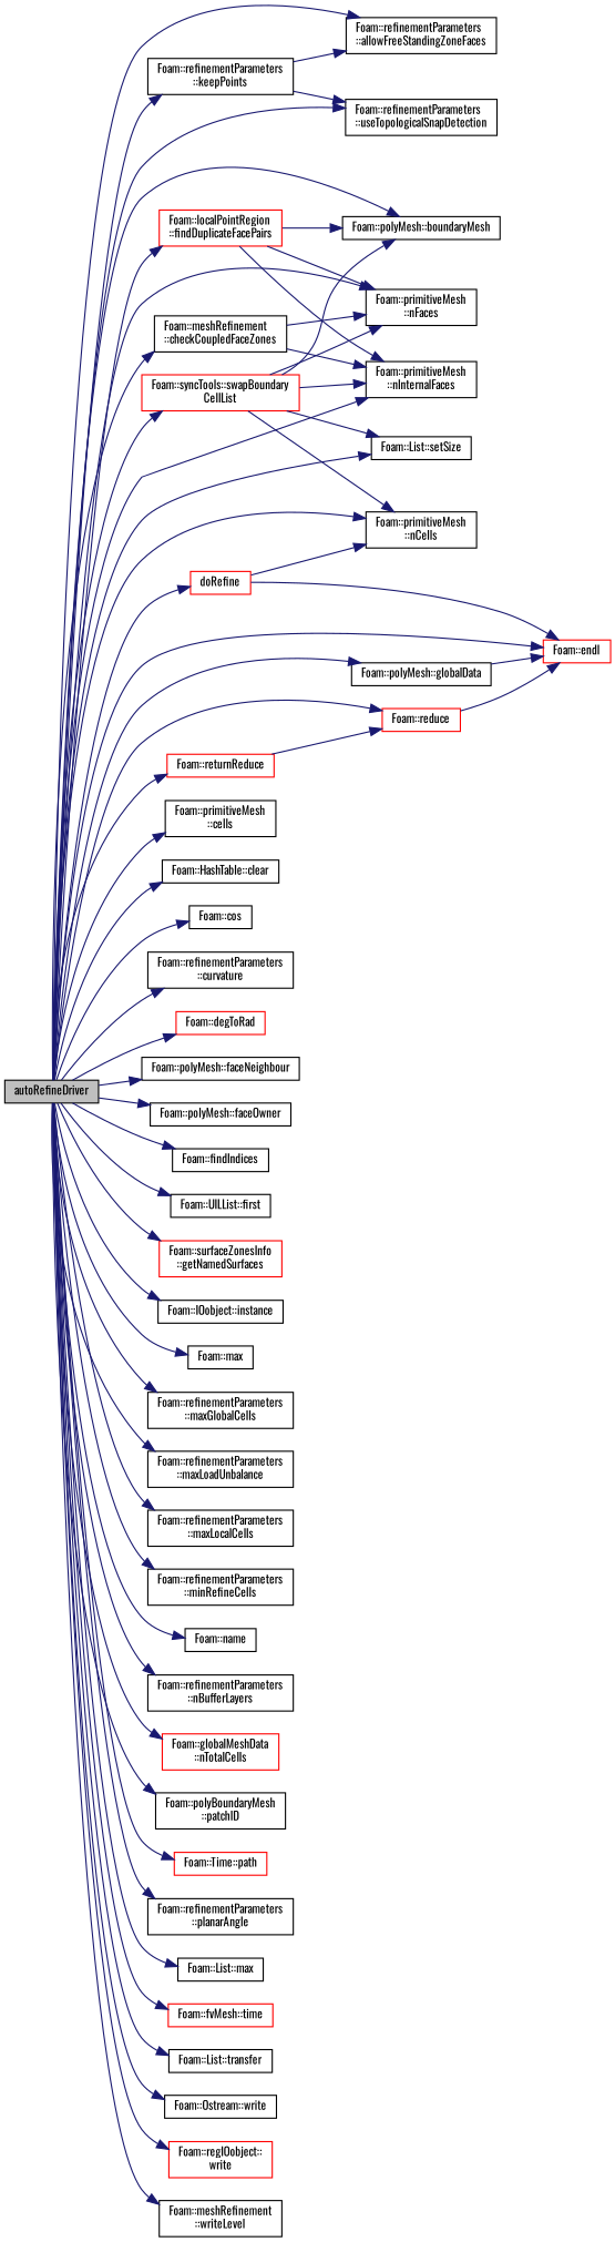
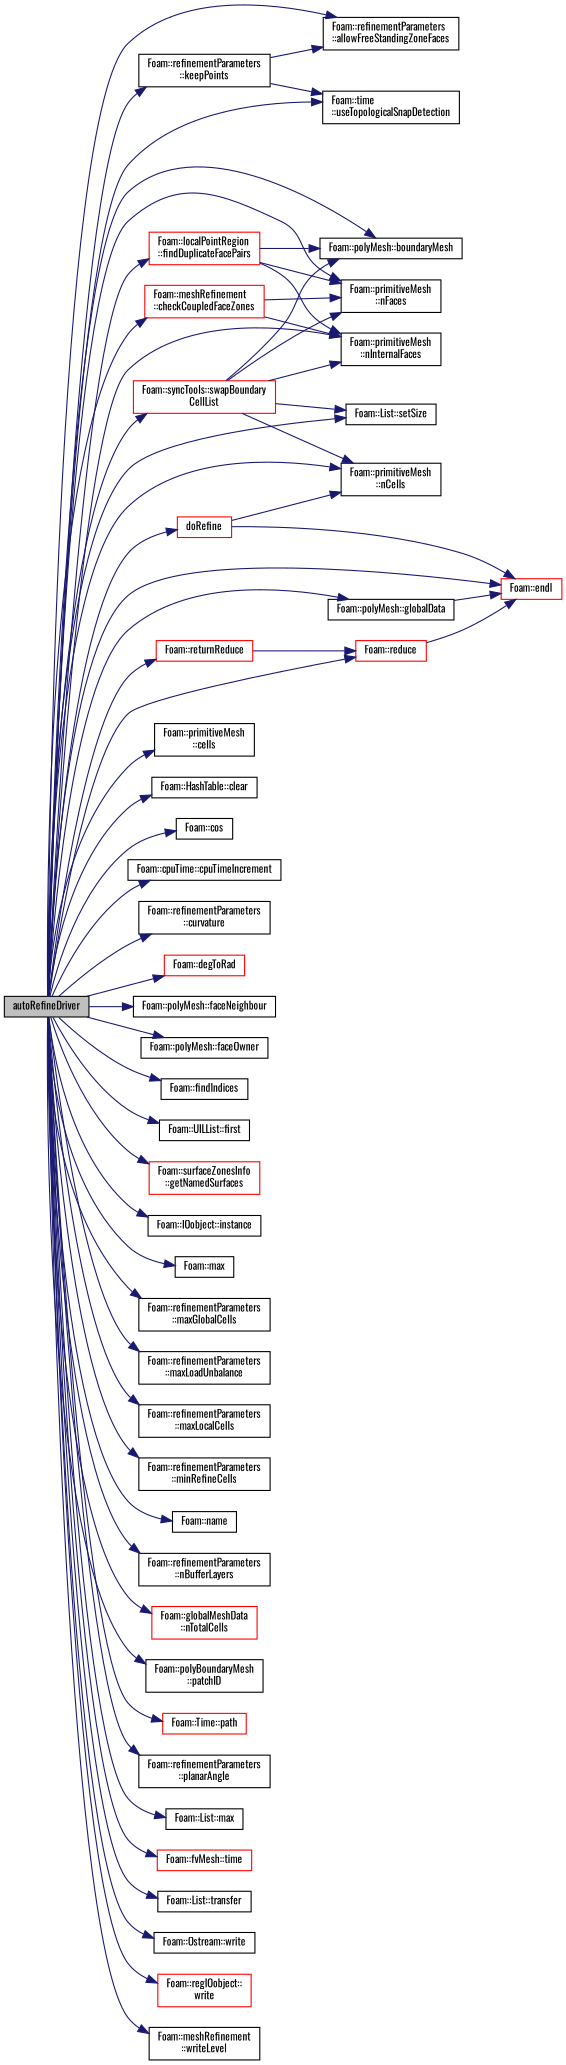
  digraph {
    fontname=Oswald
    rankdir=LR
    node [color=black fontname=Oswald fontsize=10 shape=record]
    edge [color=midnightblue fontname=Oswald fontsize=10 labelfontname=FreeSans labelfontsize=10 style=solid]
    n1 [fillcolor=grey75 fontcolor=black height=0.2 label=autoRefineDriver style=filled width=0.4]
    n2 [height=0.2 label="Foam::refinementParameters\l::allowFreeStandingZoneFaces" width=0.4]
    n3 [height=0.2 label="Foam::polyMesh::boundaryMesh" width=0.4]
    n4 [height=0.2 label="Foam::primitiveMesh\l::cells" width=0.4]
-   n5 [height=0.2 label="Foam::meshRefinement\l::checkCoupledFaceZones" width=0.4]
+   n5 [color=red height=0.2 label="Foam::meshRefinement\l::checkCoupledFaceZones" width=0.4]
    n6 [height=0.2 label="Foam::primitiveMesh\l::nFaces" width=0.4]
    n7 [height=0.2 label="Foam::primitiveMesh\l::nInternalFaces" width=0.4]
    n8 [height=0.2 label="Foam::HashTable::clear" width=0.4]
    n9 [height=0.2 label="Foam::cos" width=0.4]
+   n10 [height=0.2 label="Foam::cpuTime::cpuTimeIncrement" width=0.4]
    n11 [height=0.2 label="Foam::refinementParameters\l::curvature" width=0.4]
    n12 [color=red height=0.2 label="Foam::degToRad" width=0.4]
    n13 [color=red height=0.2 label=doRefine width=0.4]
    n14 [color=red height=0.2 label="Foam::endl" width=0.4]
    n15 [height=0.2 label="Foam::primitiveMesh\l::nCells" width=0.4]
    n16 [height=0.2 label="Foam::polyMesh::faceNeighbour" width=0.4]
    n17 [height=0.2 label="Foam::polyMesh::faceOwner" width=0.4]
    n18 [color=red height=0.2 label="Foam::localPointRegion\l::findDuplicateFacePairs" width=0.4]
    n19 [height=0.2 label="Foam::findIndices" width=0.4]
    n20 [height=0.2 label="Foam::UILList::first" width=0.4]
    n21 [color=red height=0.2 label="Foam::surfaceZonesInfo\l::getNamedSurfaces" width=0.4]
    n22 [height=0.2 label="Foam::polyMesh::globalData" width=0.4]
    n23 [height=0.2 label="Foam::IOobject::instance" width=0.4]
    n24 [height=0.2 label="Foam::refinementParameters\l::keepPoints" width=0.4]
-   n25 [height=0.2 label="Foam::refinementParameters\l::useTopologicalSnapDetection" width=0.4]
+   n25 [height=0.2 label="Foam::time\l::useTopologicalSnapDetection" width=0.4]
    n26 [height=0.2 label="Foam::max" width=0.4]
    n27 [height=0.2 label="Foam::refinementParameters\l::maxGlobalCells" width=0.4]
    n28 [height=0.2 label="Foam::refinementParameters\l::maxLoadUnbalance" width=0.4]
    n29 [height=0.2 label="Foam::refinementParameters\l::maxLocalCells" width=0.4]
    n30 [height=0.2 label="Foam::refinementParameters\l::minRefineCells" width=0.4]
    n31 [height=0.2 label="Foam::name" width=0.4]
    n32 [height=0.2 label="Foam::refinementParameters\l::nBufferLayers" width=0.4]
    n33 [color=red height=0.2 label="Foam::globalMeshData\l::nTotalCells" width=0.4]
    n34 [height=0.2 label="Foam::polyBoundaryMesh\l::patchID" width=0.4]
    n35 [color=red height=0.2 label="Foam::Time::path" width=0.4]
    n36 [height=0.2 label="Foam::refinementParameters\l::planarAngle" width=0.4]
    n37 [color=red height=0.2 label="Foam::reduce" width=0.4]
    n38 [color=red height=0.2 label="Foam::returnReduce" width=0.4]
    n39 [height=0.2 label="Foam::List::setSize" width=0.4]
    n40 [height=0.2 label="Foam::List::max" width=0.4]
    n41 [color=red height=0.2 label="Foam::syncTools::swapBoundary\lCellList" width=0.4]
    n42 [color=red height=0.2 label="Foam::fvMesh::time" width=0.4]
    n43 [height=0.2 label="Foam::List::transfer" width=0.4]
    n44 [height=0.2 label="Foam::Ostream::write" width=0.4]
    n45 [color=red height=0.2 label="Foam::regIOobject::\lwrite" width=0.4]
    n46 [height=0.2 label="Foam::meshRefinement\l::writeLevel" width=0.4]
    n1 -> n2
    n1 -> n3
    n1 -> n4
    n1 -> n5
    n1 -> n6
    n1 -> n7
    n1 -> n8
    n1 -> n9
+   n1 -> n10
    n1 -> n11
    n1 -> n12
    n1 -> n13
    n1 -> n14
    n1 -> n15
    n1 -> n16
    n1 -> n17
    n1 -> n18
    n1 -> n19
    n1 -> n20
    n1 -> n21
    n1 -> n22
    n1 -> n23
    n1 -> n24
    n1 -> n25
    n1 -> n26
    n1 -> n27
    n1 -> n28
    n1 -> n29
    n1 -> n30
    n1 -> n31
    n1 -> n32
    n1 -> n33
    n1 -> n34
    n1 -> n35
    n1 -> n36
    n1 -> n37
    n1 -> n38
    n1 -> n39
    n1 -> n40
    n1 -> n41
    n1 -> n42
    n1 -> n43
    n1 -> n44
    n1 -> n45
    n1 -> n46
    n5 -> n6
    n5 -> n7
    n13 -> n14
    n13 -> n15
    n18 -> n3
    n18 -> n6
    n18 -> n7
    n22 -> n14
    n24 -> n2
    n24 -> n25
    n37 -> n14
    n38 -> n37
    n41 -> n3
    n41 -> n6
    n41 -> n7
    n41 -> n15
    n41 -> n39
  }
